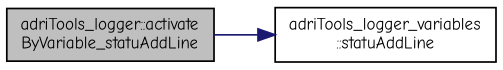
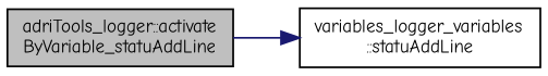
  digraph {
    rankdir=LR
    fontname="Comic Neue"
    node [color=black fontname="Comic Neue" fontsize=10 shape=record style=filled]
    n1 [fillcolor=grey75 fontcolor=black height=0.2 label="adriTools_logger::activate\lByVariable_statuAddLine" width=0.4]
-   n2 [fillcolor=white height=0.2 label="adriTools_logger_variables\l::statuAddLine" width=0.4]
+   n2 [fillcolor=white height=0.2 label="variables_logger_variables\l::statuAddLine" width=0.4]
    n1 -> n2 [color=midnightblue fontname="Comic Neue" fontsize=10 labelfontname=Helvetica labelfontsize=10 style=solid]
  }
